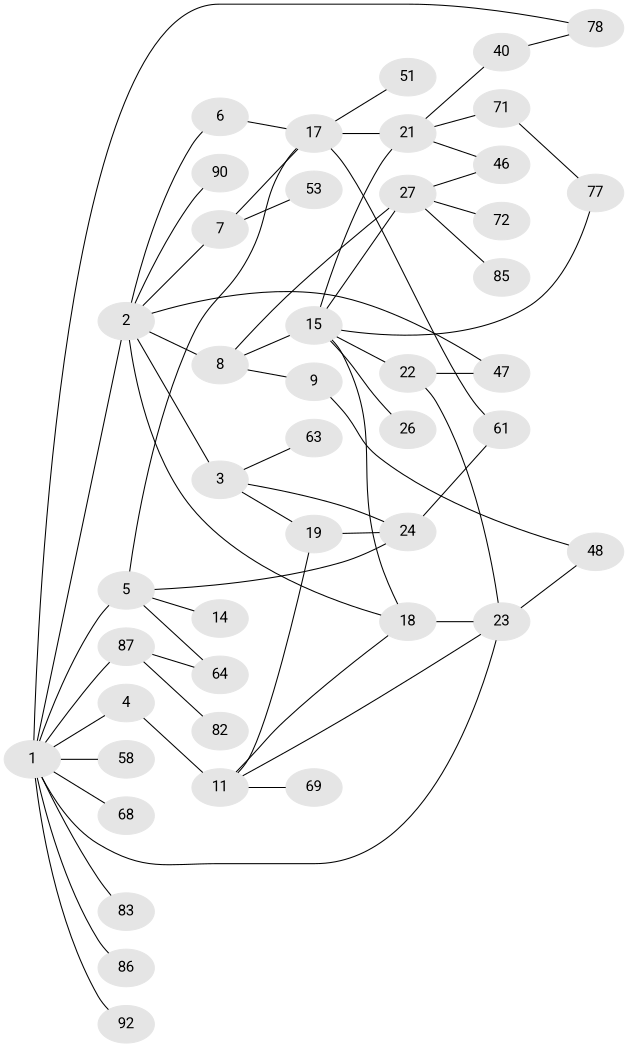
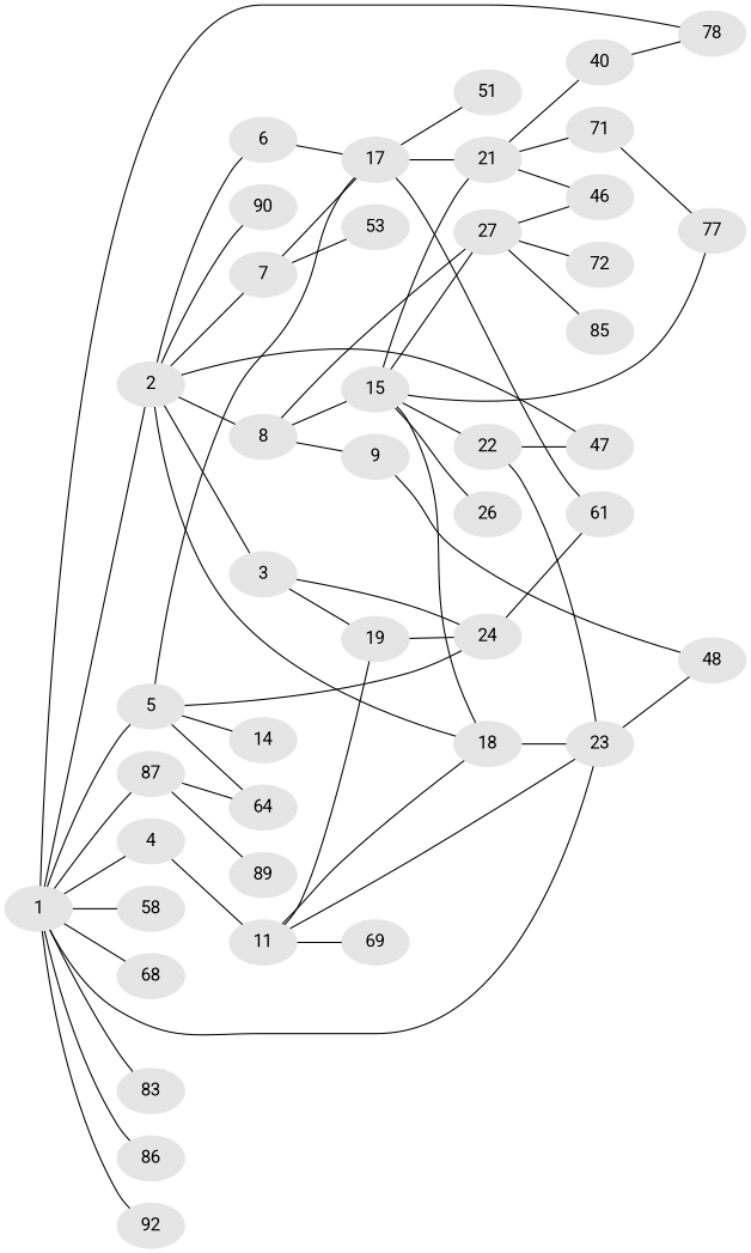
  graph {
    fontname=Roboto
    rankdir=LR
    node [color=gray90 fontname=Roboto style=filled]
    edge [fontname=Roboto]
    1
    2
    4
    5 [super="+66+115+43+10+65+41"]
    23 [super="+36+74"]
    n6 [label=87 super="+60"]
    58
    68
    78 [super="+87"]
    83
    86 [super="+103"]
    92
    3
    6
    7 [super="+13"]
    8
    18 [super="+25"]
    47 [super="+54"]
    90
    11 [super="+34"]
    24 [super="+45+28+67"]
    14 [super="+52"]
    17 [super="+99+62+29"]
    64 [super="+94+82"]
    48 [super="+105+79"]
-   89 [label=82]
+   89
    19 [super="+33"]
-   63
    53 [super="+70+80"]
    9 [super="+12"]
    15 [super="+16"]
    27 [super="+55+30"]
    61 [super="+73"]
    69 [super="+81"]
    21 [super="+31+112+35+88"]
    51
    22 [super="+96+108"]
    26 [super="+42+106"]
    77 [super="+84"]
    46
    72
    85
    40 [super="+75"]
    71
    1 -- 2
    1 -- 4
    1 -- 5
    1 -- 23
    1 -- n6
    1 -- 58
    1 -- 68
    1 -- 78
    1 -- 83
    1 -- 86
    1 -- 92
    2 -- 3
    2 -- 6
    2 -- 7
    2 -- 8
    2 -- 18
    2 -- 47
    2 -- 90
    4 -- 11
    5 -- 24
    5 -- 14
    5 -- 17
    5 -- 64
    23 -- 48
    n6 -- 64
    n6 -- 89
    3 -- 24
    3 -- 19
-   3 -- 63
    6 -- 17
    7 -- 17
    7 -- 53
    8 -- 9
    8 -- 15
    8 -- 27
    18 -- 23
    11 -- 23
    11 -- 18
    11 -- 19
    11 -- 69
    24 -- 61
    17 -- 61
    17 -- 21
    17 -- 51
    19 -- 24
    9 -- 48
    15 -- 18
    15 -- 27
    15 -- 21
    15 -- 22
    15 -- 26
    15 -- 77
    27 -- 46
    27 -- 72
    27 -- 85
    21 -- 46
    21 -- 40 [weight=2]
    21 -- 71
    22 -- 23
    22 -- 47
    40 -- 78
    71 -- 77
  }
